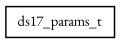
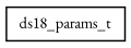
  digraph {
    rankdir=LR
    fontname="EB Garamond"
-   n1 [color=black fillcolor=white fontname="EB Garamond" fontsize=10 height=0.2 label=ds17_params_t shape=record style=filled width=0.4]
+   n1 [color=black fillcolor=white fontname="EB Garamond" fontsize=10 height=0.2 label=ds18_params_t shape=record style=filled width=0.4]
  }
